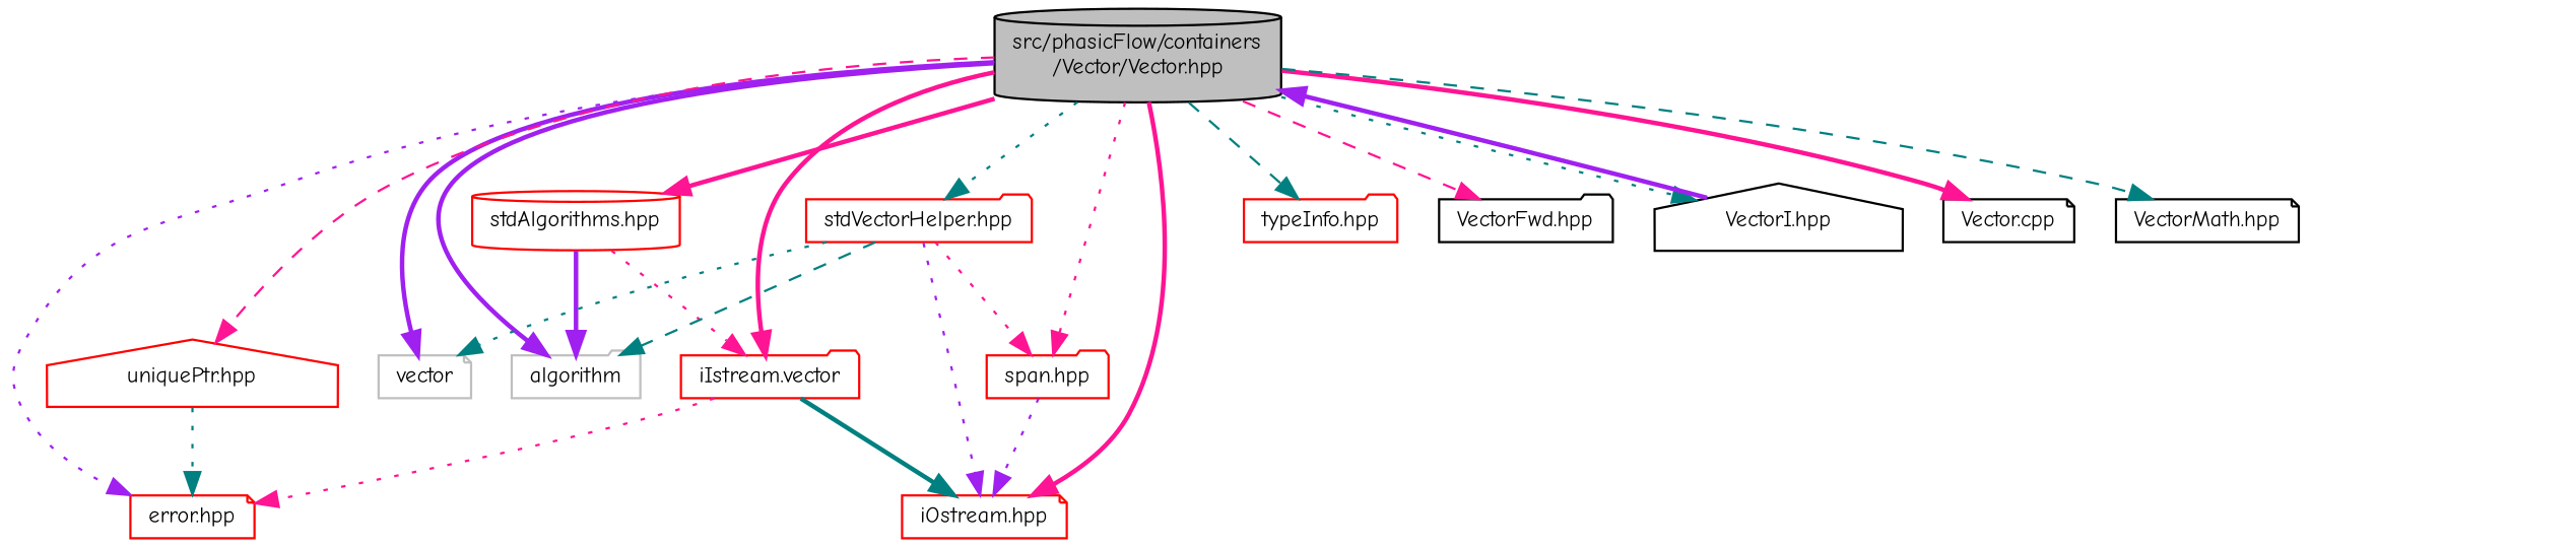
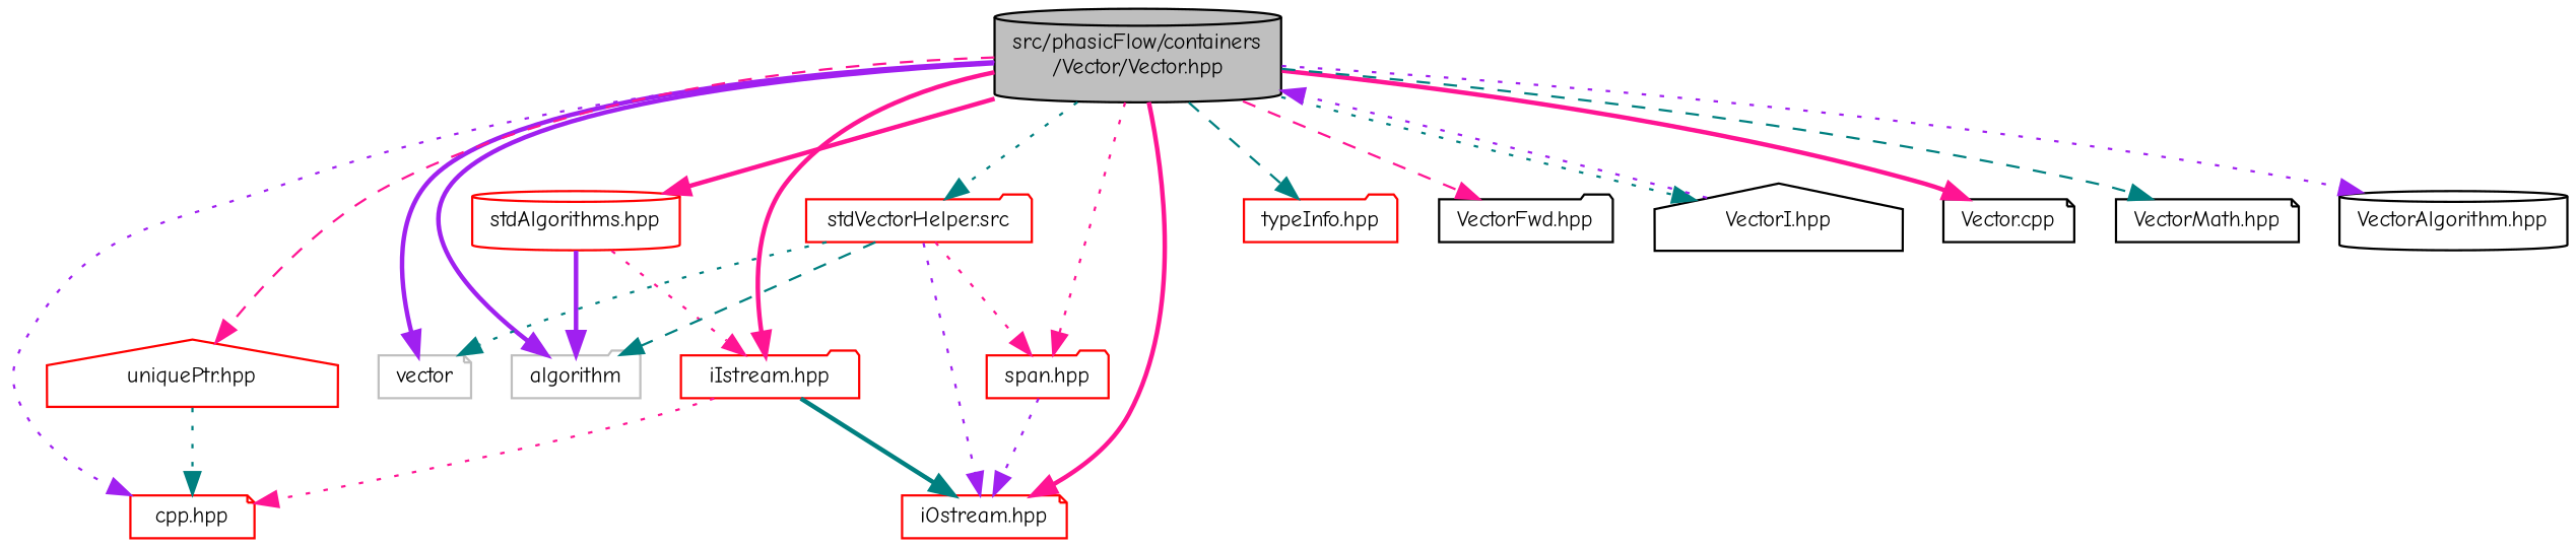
  digraph {
    fontname="Comic Neue"
    node [color=red fillcolor=white fontname="Comic Neue" fontsize=10 shape=folder style=filled]
    edge [color=deeppink fontname="Comic Neue" fontsize=10 labelfontname=Helvetica labelfontsize=10 style=dotted]
    n1 [color=black fillcolor=grey75 fontcolor=black height=0.2 label="src/phasicFlow/containers\l/Vector/Vector.hpp" shape=cylinder width=0.4]
    n2 [color=grey75 height=0.2 label=vector shape=note width=0.4]
    n3 [color=grey75 height=0.2 label=algorithm width=0.4]
    n4 [height=0.2 label="typeInfo.hpp" width=0.4]
-   n5 [height=0.2 label="error.hpp" shape=note width=0.4]
+   n5 [height=0.2 label="cpp.hpp" shape=note width=0.4]
    n6 [height=0.2 label="uniquePtr.hpp" shape=house width=0.4]
    n7 [height=0.2 label="stdAlgorithms.hpp" shape=cylinder width=0.4]
    n8 [height=0.2 label="span.hpp" width=0.4]
    n9 [height=0.2 label="iOstream.hpp" shape=note width=0.4]
-   n10 [height=0.2 label="iIstream.vector" width=0.4]
-   n11 [height=0.2 label="stdVectorHelper.hpp" width=0.4]
+   n10 [height=0.2 label="iIstream.hpp" width=0.4]
+   n11 [height=0.2 label="stdVectorHelper.src" width=0.4]
    n12 [color=black height=0.2 label="VectorFwd.hpp" width=0.4]
    n13 [color=black height=0.2 label="VectorI.hpp" shape=house width=0.4]
    n14 [color=black height=0.2 label="Vector.cpp" shape=note width=0.4]
    n15 [color=black height=0.2 label="VectorMath.hpp" shape=note width=0.4]
+   n16 [color=black height=0.2 label="VectorAlgorithm.hpp" shape=cylinder width=0.4]
    n1 -> n2 [color=purple style=bold]
    n1 -> n3 [color=purple style=bold]
    n1 -> n4 [color=teal style=dashed]
    n1 -> n5 [color=purple]
    n1 -> n6 [style=dashed]
    n1 -> n7 [style=bold]
    n1 -> n8
    n1 -> n9 [style=bold]
    n1 -> n10 [style=bold]
    n1 -> n11 [color=teal]
    n1 -> n12 [style=dashed]
    n1 -> n13 [color=teal]
    n1 -> n14 [style=bold]
    n1 -> n15 [color=teal style=dashed]
+   n1 -> n16 [color=purple]
    n6 -> n5 [color=teal]
    n7 -> n3 [color=purple style=bold]
    n7 -> n10
    n8 -> n9 [color=purple]
    n10 -> n5
    n10 -> n9 [color=teal style=bold]
    n11 -> n2 [color=teal]
    n11 -> n3 [color=teal style=dashed]
    n11 -> n8
    n11 -> n9 [color=purple]
-   n13 -> n1 [color=purple style=bold]
+   n13 -> n1 [color=purple]
  }
